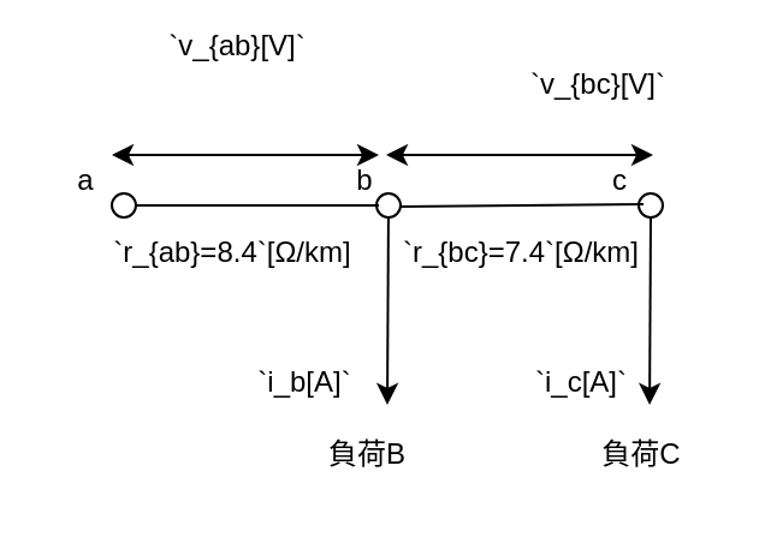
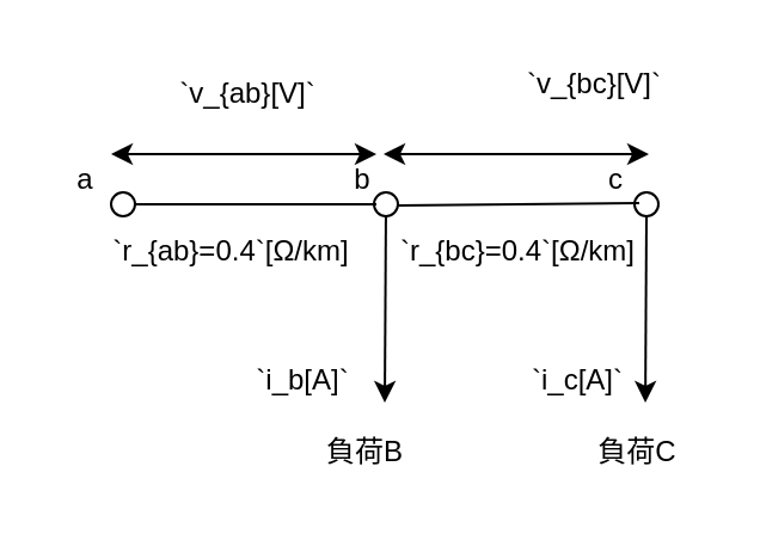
  <mxCell id="0" />
  <mxCell id="1" parent="0" />
  <mxCell id="2" value="負荷B" style="text;html=1;align=center;verticalAlign=middle;resizable=0;points=[];autosize=1;strokeColor=none;fillColor=none;" parent="1" vertex="1"><mxGeometry x="122" y="174" width="60" height="30" as="geometry" /></mxCell>
  <mxCell id="3" value="" style="endArrow=none;html=1;strokeWidth=1;startArrow=none;" parent="1" edge="1" source="20"><mxGeometry width="100" relative="1" as="geometry"><mxPoint x="56" y="85" as="sourcePoint" /><mxPoint x="157" y="84" as="targetPoint" /></mxGeometry></mxCell>
  <mxCell id="4" value="`i_b[A]`" style="text;html=1;align=center;verticalAlign=middle;resizable=0;points=[];autosize=1;strokeColor=none;fillColor=none;" parent="1" vertex="1"><mxGeometry x="96" y="144" width="60" height="30" as="geometry" /></mxCell>
  <mxCell id="5" style="edgeStyle=none;html=1;entryX=0.959;entryY=-0.125;entryDx=0;entryDy=0;entryPerimeter=0;" parent="1" edge="1"><mxGeometry relative="1" as="geometry"><mxPoint x="270" y="90" as="sourcePoint" /><mxPoint x="269.53" y="168" as="targetPoint" /></mxGeometry></mxCell>
  <mxCell id="6" value="" style="ellipse;whiteSpace=wrap;html=1;aspect=fixed;" vertex="1" parent="1"><mxGeometry x="46" y="80" width="10" height="10" as="geometry" /></mxCell>
  <mxCell id="7" value="" style="ellipse;whiteSpace=wrap;html=1;aspect=fixed;" vertex="1" parent="1"><mxGeometry x="156" y="80" width="10" height="10" as="geometry" /></mxCell>
  <mxCell id="8" value="" style="ellipse;whiteSpace=wrap;html=1;aspect=fixed;" vertex="1" parent="1"><mxGeometry x="265" y="80" width="10" height="10" as="geometry" /></mxCell>
  <mxCell id="9" value="" style="endArrow=none;html=1;strokeWidth=1;" edge="1" parent="1"><mxGeometry width="100" relative="1" as="geometry"><mxPoint x="166" y="85.5" as="sourcePoint" /><mxPoint x="267" y="84.5" as="targetPoint" /></mxGeometry></mxCell>
  <mxCell id="10" style="edgeStyle=none;html=1;entryX=0.959;entryY=-0.125;entryDx=0;entryDy=0;entryPerimeter=0;" edge="1" parent="1"><mxGeometry relative="1" as="geometry"><mxPoint x="160.97" y="90" as="sourcePoint" /><mxPoint x="160.5" y="168" as="targetPoint" /></mxGeometry></mxCell>
  <mxCell id="11" value="負荷C" style="text;html=1;align=center;verticalAlign=middle;resizable=0;points=[];autosize=1;strokeColor=none;fillColor=none;" vertex="1" parent="1"><mxGeometry x="236" y="174" width="60" height="30" as="geometry" /></mxCell>
  <mxCell id="12" value="" style="endArrow=classic;startArrow=classic;html=1;" edge="1" parent="1"><mxGeometry width="50" height="50" relative="1" as="geometry"><mxPoint x="46" y="64" as="sourcePoint" /><mxPoint x="157" y="64" as="targetPoint" /></mxGeometry></mxCell>
- <mxCell id="13" value="`v_{ab}[V]`" style="text;html=1;align=center;verticalAlign=middle;resizable=0;points=[];autosize=1;strokeColor=none;fillColor=none;" vertex="1" parent="1"><mxGeometry x="58" y="4" width="80" height="30" as="geometry" /></mxCell>
+ <mxCell id="13" value="`v_{ab}[V]`" style="text;html=1;align=center;verticalAlign=middle;resizable=0;points=[];autosize=1;strokeColor=none;fillColor=none;" vertex="1" parent="1"><mxGeometry x="63" y="24" width="80" height="30" as="geometry" /></mxCell>
  <mxCell id="14" value="" style="endArrow=classic;startArrow=classic;html=1;" edge="1" parent="1"><mxGeometry width="50" height="50" relative="1" as="geometry"><mxPoint x="160" y="64" as="sourcePoint" /><mxPoint x="271" y="64" as="targetPoint" /></mxGeometry></mxCell>
  <mxCell id="15" value="`v_{bc}[V]`" style="text;html=1;align=center;verticalAlign=middle;resizable=0;points=[];autosize=1;strokeColor=none;fillColor=none;" vertex="1" parent="1"><mxGeometry x="208" y="20" width="80" height="30" as="geometry" /></mxCell>
- <mxCell id="16" value="`r_{ab}=8.4`[Ω/km]" style="text;html=1;align=center;verticalAlign=middle;resizable=0;points=[];autosize=1;strokeColor=none;fillColor=none;" vertex="1" parent="1"><mxGeometry x="36" y="90" width="120" height="30" as="geometry" /></mxCell>
- <mxCell id="17" value="`r_{bc}=7.4`[Ω/km]" style="text;html=1;align=center;verticalAlign=middle;resizable=0;points=[];autosize=1;strokeColor=none;fillColor=none;" vertex="1" parent="1"><mxGeometry x="156" y="90" width="120" height="30" as="geometry" /></mxCell>
+ <mxCell id="16" value="`r_{ab}=0.4`[Ω/km]" style="text;html=1;align=center;verticalAlign=middle;resizable=0;points=[];autosize=1;strokeColor=none;fillColor=none;" vertex="1" parent="1"><mxGeometry x="36" y="90" width="120" height="30" as="geometry" /></mxCell>
+ <mxCell id="17" value="`r_{bc}=0.4`[Ω/km]" style="text;html=1;align=center;verticalAlign=middle;resizable=0;points=[];autosize=1;strokeColor=none;fillColor=none;" vertex="1" parent="1"><mxGeometry x="156" y="90" width="120" height="30" as="geometry" /></mxCell>
  <mxCell id="18" value="a" style="text;html=1;align=center;verticalAlign=middle;resizable=0;points=[];autosize=1;strokeColor=none;fillColor=none;" vertex="1" parent="1"><mxGeometry x="20" y="60" width="30" height="30" as="geometry" /></mxCell>
  <mxCell id="19" value="" style="endArrow=none;html=1;strokeWidth=1;" edge="1" parent="1"><mxGeometry width="100" relative="1" as="geometry"><mxPoint x="56" y="85" as="sourcePoint" /><mxPoint x="157" y="85" as="targetPoint" /></mxGeometry></mxCell>
  <mxCell id="20" value="b" style="text;html=1;align=center;verticalAlign=middle;resizable=0;points=[];autosize=1;strokeColor=none;fillColor=none;" vertex="1" parent="1"><mxGeometry x="136" y="60" width="30" height="30" as="geometry" /></mxCell>
  <mxCell id="21" value="c" style="text;html=1;align=center;verticalAlign=middle;resizable=0;points=[];autosize=1;strokeColor=none;fillColor=none;" vertex="1" parent="1"><mxGeometry x="242" y="60" width="30" height="30" as="geometry" /></mxCell>
  <mxCell id="22" value="`i_c[A]`" style="text;html=1;align=center;verticalAlign=middle;resizable=0;points=[];autosize=1;strokeColor=none;fillColor=none;" vertex="1" parent="1"><mxGeometry x="211" y="144" width="60" height="30" as="geometry" /></mxCell>
